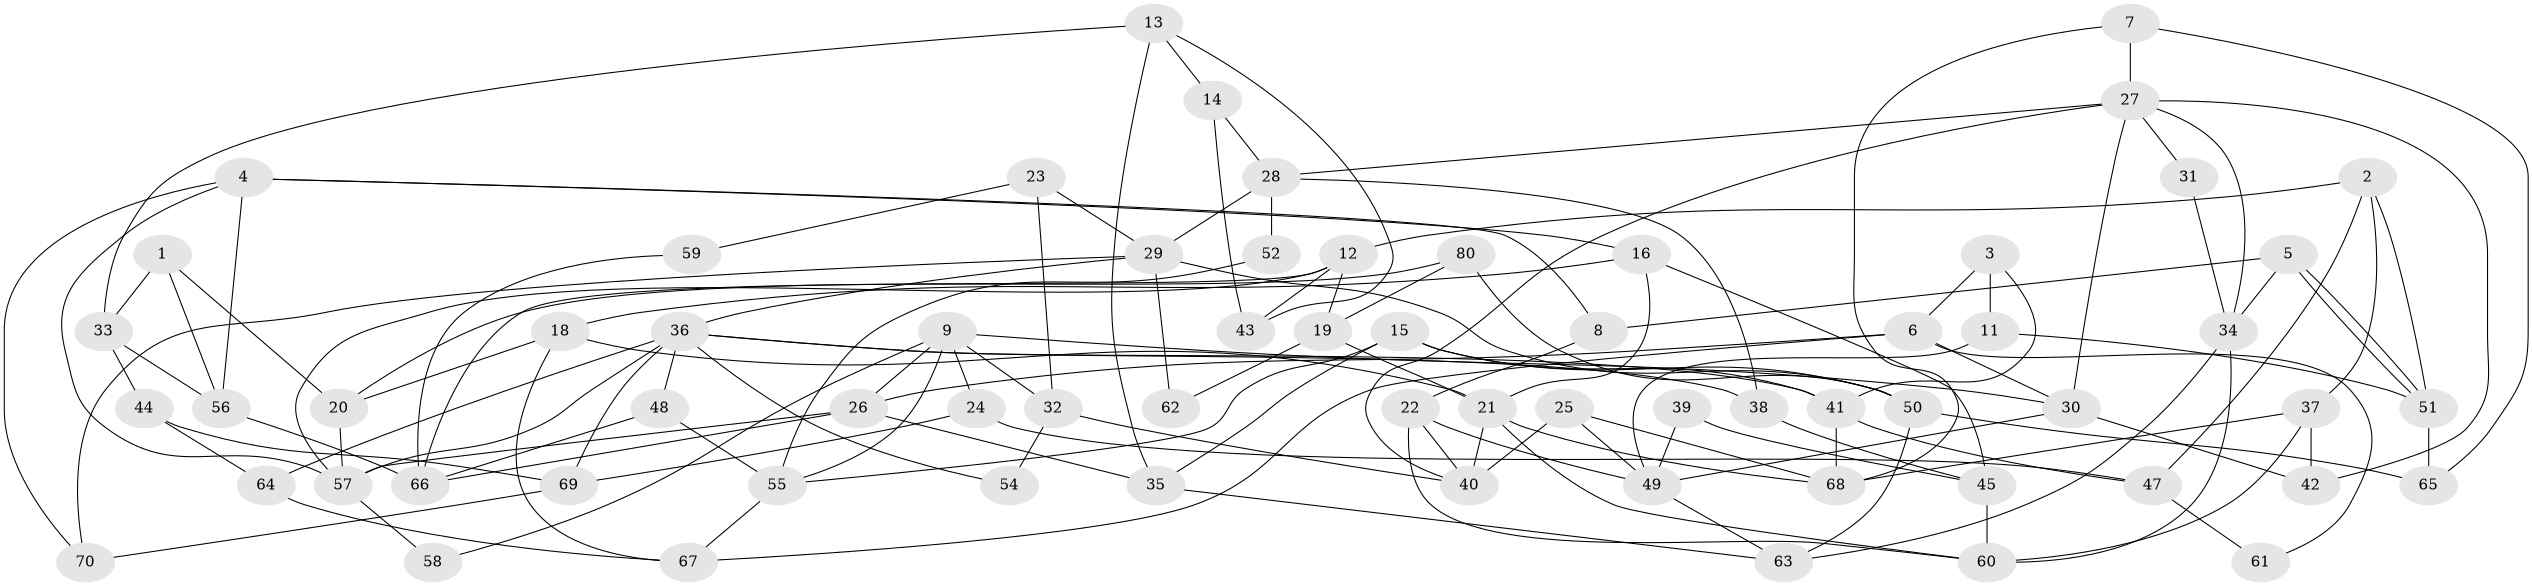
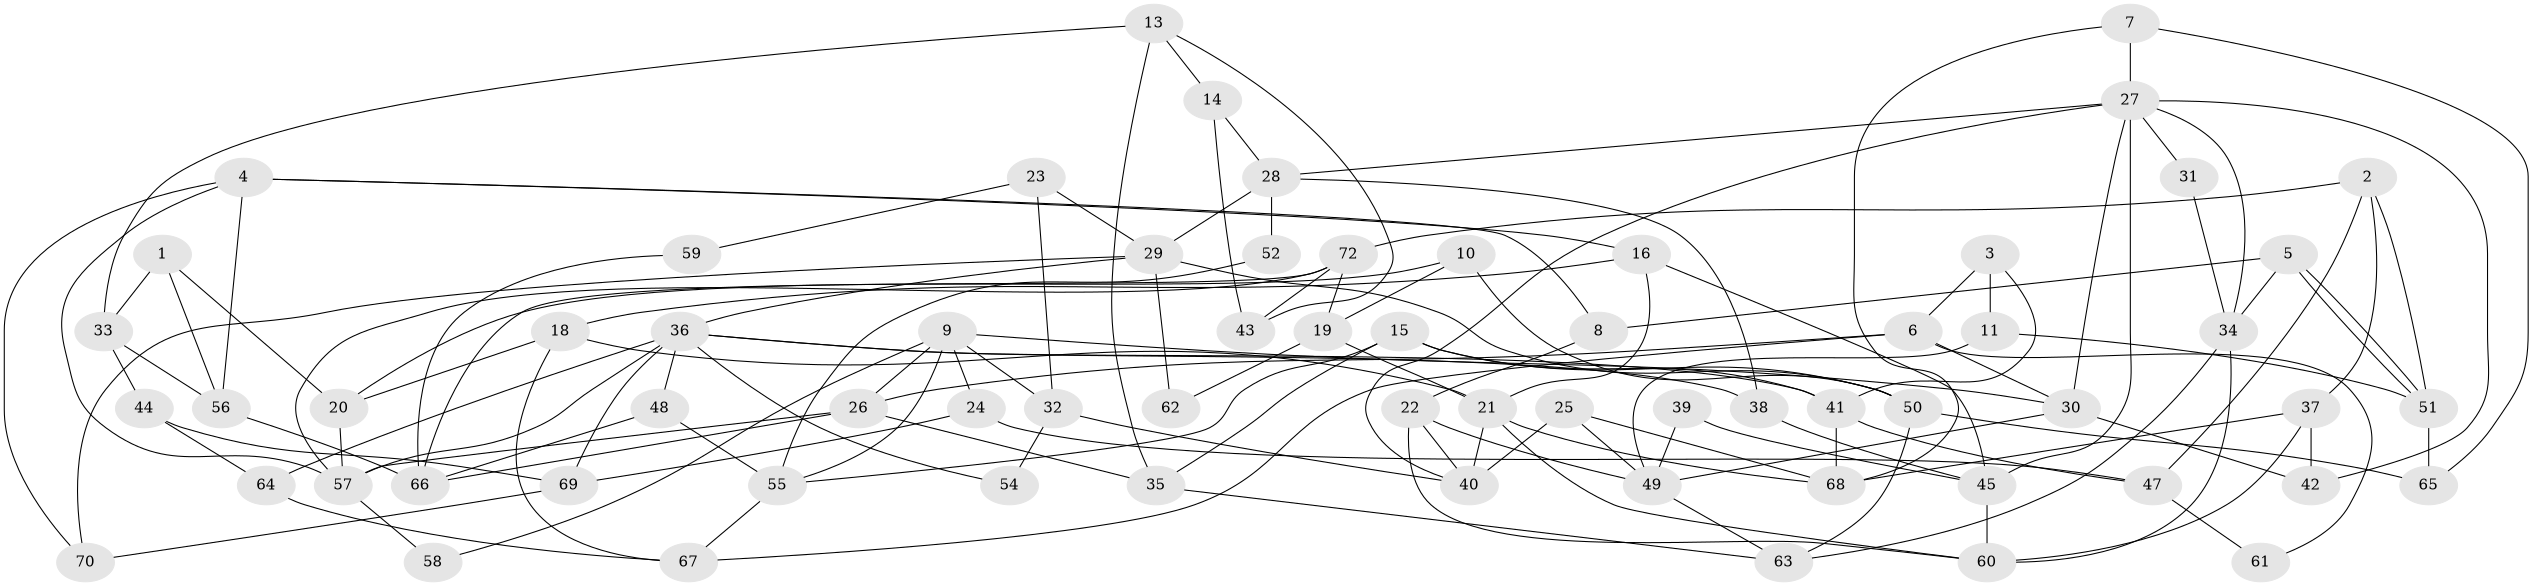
  graph {
    node [color=gray90 style=filled]
    1
    20
    33
    56
    57
    44
    66
    2
-   12
+   12 [label=72]
    37
    47
    51
    19
    43
    68
    60
    42
    61
    65
    3
    6
    11
    41
    26
    30
    67
    49
    4
    8
    16
    70
    22
    18
    21
    45
    58
    5
    34
    63
    35
    7
    27
    28
    40
    31
    9
    24
    32
    55
    69
    54
-   10 [label=80]
+   10
    50
    62
    13
    14
    29
    38
    52
    15
    23
    59
    36
    25
    48
    64
    39
    1 -- 20
    1 -- 33
    1 -- 56
    20 -- 57
    33 -- 56
    33 -- 44
    56 -- 66
    57 -- 58
    44 -- 69
    44 -- 64
    2 -- 12
    2 -- 37
    2 -- 47
    2 -- 51
    12 -- 57
    12 -- 66
    12 -- 19
    12 -- 43
    37 -- 68
    37 -- 60
    37 -- 42
    47 -- 61
    51 -- 65
    19 -- 21
    19 -- 62
    3 -- 6
    3 -- 11
    3 -- 41
    6 -- 61
    6 -- 26
    6 -- 30
    6 -- 67
    11 -- 51
    11 -- 49
    41 -- 47
    41 -- 68
    26 -- 57
    26 -- 66
    26 -- 35
    30 -- 42
    30 -- 49
    49 -- 63
    4 -- 56
    4 -- 57
    4 -- 8
    4 -- 16
    4 -- 70
    8 -- 22
    16 -- 18
    16 -- 21
    16 -- 45
    22 -- 60
    22 -- 49
    22 -- 40
    18 -- 20
    18 -- 67
    18 -- 21
    21 -- 68
    21 -- 60
    21 -- 40
    45 -- 60
    5 -- 51
    5 -- 51
    5 -- 8
    5 -- 34
    34 -- 60
    34 -- 63
    35 -- 63
    7 -- 68
    7 -- 65
    7 -- 27
    27 -- 42
    27 -- 30
+   27 -- 45
    27 -- 34
    27 -- 28
    27 -- 40
    27 -- 31
    28 -- 29
    28 -- 38
    28 -- 52
    31 -- 34
    9 -- 26
    9 -- 30
    9 -- 58
    9 -- 24
    9 -- 32
    9 -- 55
    24 -- 47
    24 -- 69
    32 -- 40
    32 -- 54
    55 -- 67
    69 -- 70
    10 -- 20
    10 -- 19
    10 -- 50
    50 -- 65
    50 -- 63
    13 -- 33
    13 -- 43
    13 -- 35
    13 -- 14
    14 -- 43
    14 -- 28
    29 -- 70
    29 -- 50
    29 -- 62
    29 -- 36
    38 -- 45
    52 -- 55
    15 -- 41
    15 -- 35
    15 -- 55
    15 -- 50
    23 -- 32
    23 -- 29
    23 -- 59
    59 -- 66
    36 -- 57
    36 -- 41
    36 -- 69
    36 -- 54
    36 -- 38
    36 -- 48
    36 -- 64
    25 -- 68
    25 -- 49
    25 -- 40
    48 -- 66
    48 -- 55
    64 -- 67
    39 -- 49
    39 -- 45
  }
